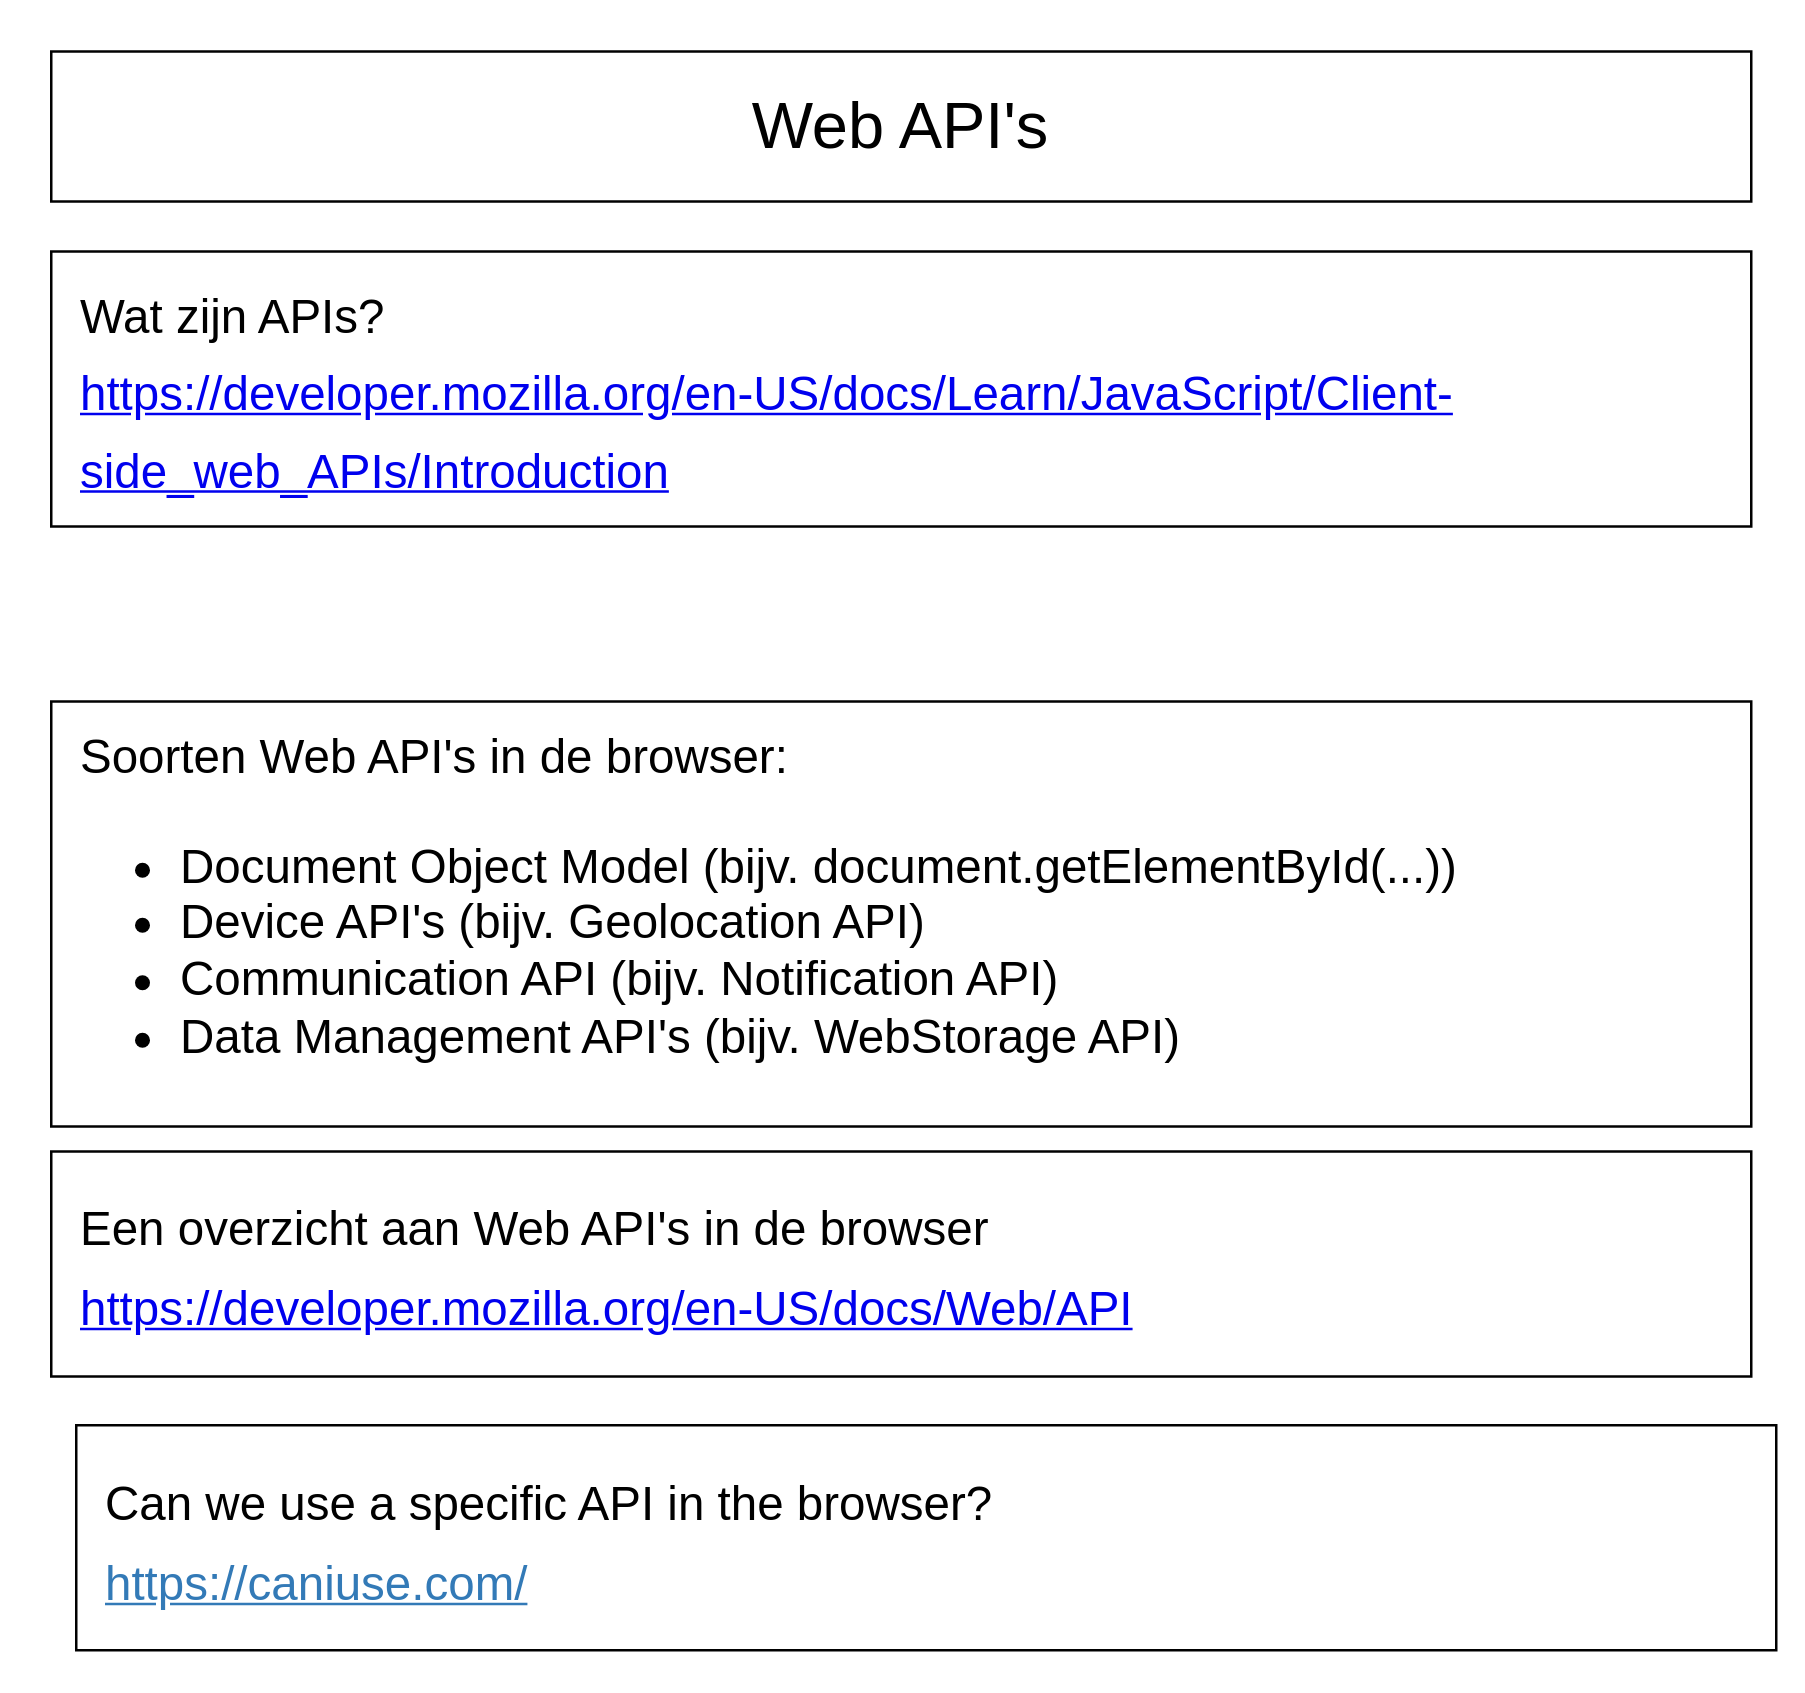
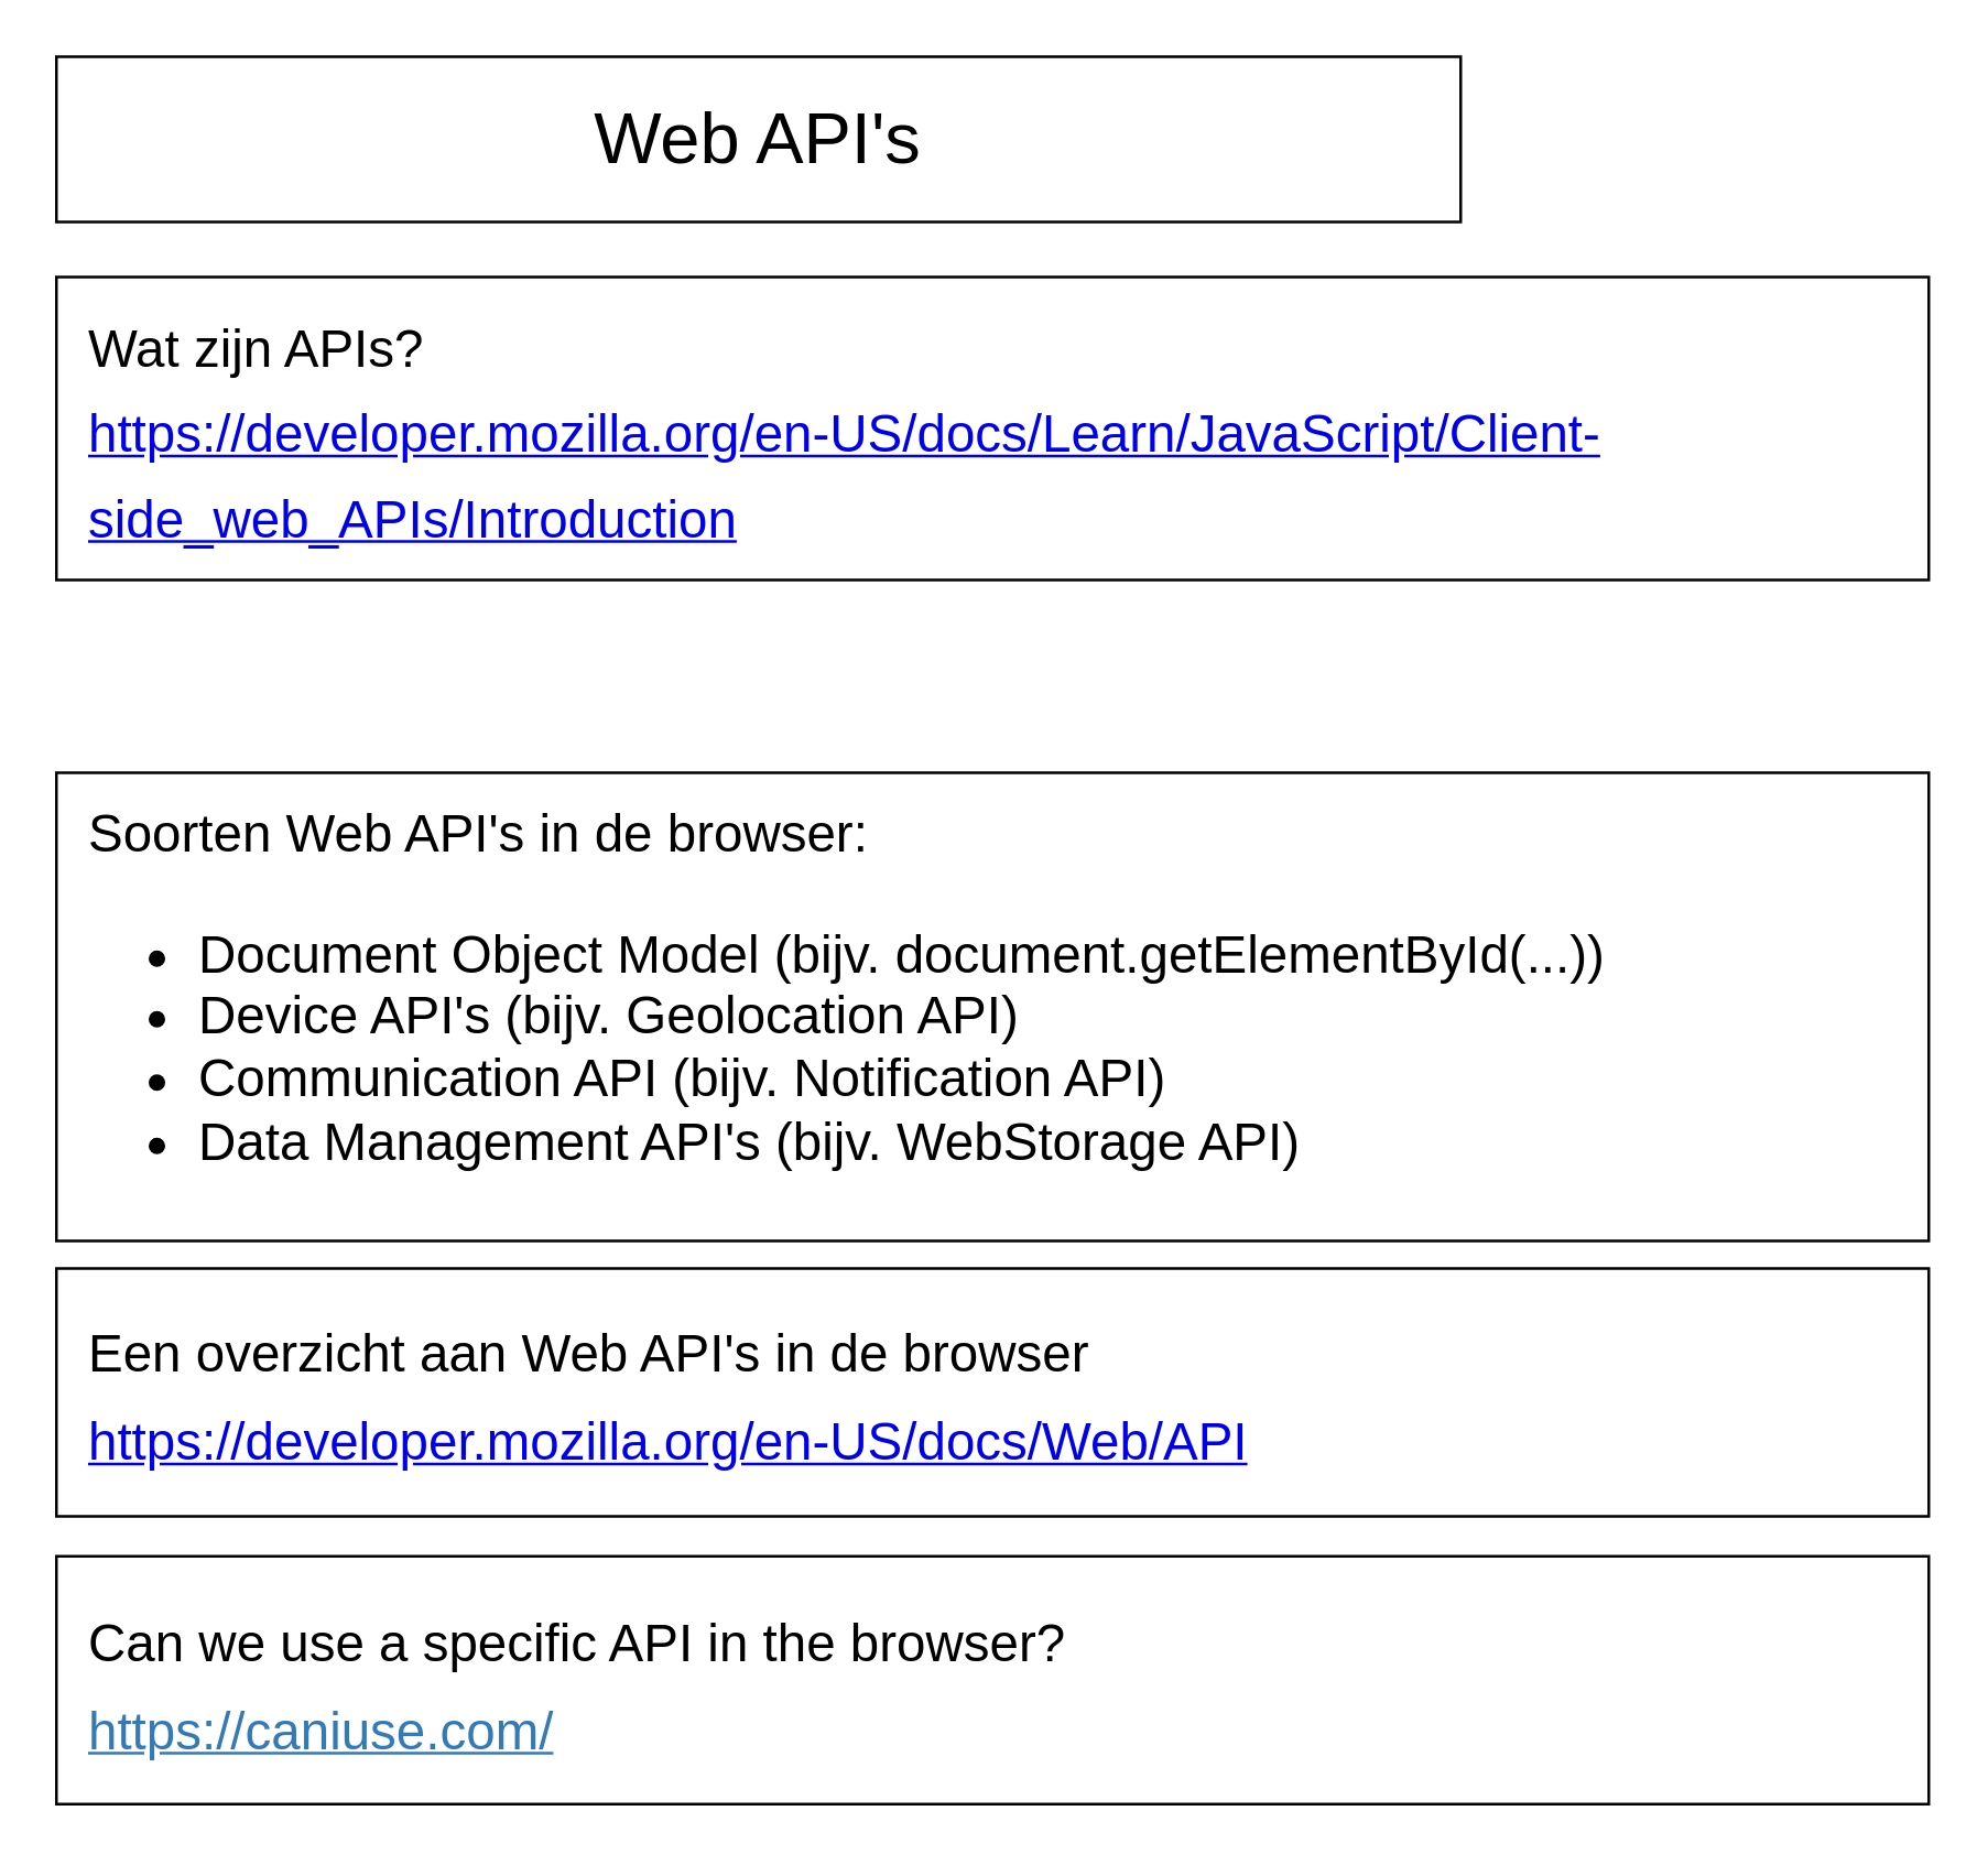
  <mxCell id="0" />
  <mxCell id="1" parent="0" />
- <mxCell id="2" value="Web API's" style="rounded=0;whiteSpace=wrap;html=1;fontSize=26;" parent="1" vertex="1"><mxGeometry x="20" y="20" width="680" height="60" as="geometry" /></mxCell>
+ <mxCell id="2" value="Web API's" style="rounded=0;whiteSpace=wrap;html=1;fontSize=26;" parent="1" vertex="1"><mxGeometry x="20" y="20" width="510" height="60" as="geometry" /></mxCell>
  <mxCell id="3" value="&lt;font&gt;&lt;span style=&quot;font-size: 19px&quot;&gt;Een overzicht aan Web API's in de browser&lt;/span&gt;&lt;br&gt;&lt;span style=&quot;font-size: 19px&quot;&gt;&lt;a href=&quot;https://developer.mozilla.org/en-US/docs/Web/API&quot;&gt;https://developer.mozilla.org/en-US/docs/Web/API&lt;/a&gt;&lt;/span&gt;&lt;br&gt;&lt;/font&gt;" style="rounded=0;whiteSpace=wrap;html=1;fontSize=26;align=left;spacingLeft=10;" parent="1" vertex="1"><mxGeometry x="20" y="460" width="680" height="90" as="geometry" /></mxCell>
  <mxCell id="4" value="&lt;font&gt;&lt;span style=&quot;font-size: 19px&quot;&gt;Wat zijn APIs?&lt;/span&gt;&lt;br&gt;&lt;span style=&quot;font-size: 19px&quot;&gt;&lt;a href=&quot;https://developer.mozilla.org/en-US/docs/Learn/JavaScript/Client-side_web_APIs/Introduction&quot;&gt;https://developer.mozilla.org/en-US/docs/Learn/JavaScript/Client-side_web_APIs/Introduction&lt;/a&gt;&lt;/span&gt;&lt;br&gt;&lt;/font&gt;" style="rounded=0;whiteSpace=wrap;html=1;fontSize=26;align=left;spacingLeft=10;" parent="1" vertex="1"><mxGeometry x="20" y="100" width="680" height="110" as="geometry" /></mxCell>
  <mxCell id="5" value="&lt;font style=&quot;font-size: 19px&quot;&gt;Soorten Web API's in de browser:&lt;br&gt;&lt;ul&gt;&lt;li&gt;&lt;font style=&quot;font-size: 19px&quot;&gt;Document Object Model (bijv. document.getElementById(...))&lt;/font&gt;&lt;/li&gt;&lt;li&gt;&lt;font style=&quot;font-size: 19px&quot;&gt;Device API's (bijv. Geolocation API)&lt;/font&gt;&lt;/li&gt;&lt;li&gt;&lt;font style=&quot;font-size: 19px&quot;&gt;Communication API (bijv. Notification API)&lt;/font&gt;&lt;/li&gt;&lt;li&gt;&lt;font style=&quot;font-size: 19px&quot;&gt;Data Management API's (bijv. WebStorage API)&lt;/font&gt;&lt;/li&gt;&lt;/ul&gt;&lt;/font&gt;" style="rounded=0;whiteSpace=wrap;html=1;fontSize=26;align=left;spacingLeft=10;" parent="1" vertex="1"><mxGeometry x="20" y="280" width="680" height="170" as="geometry" /></mxCell>
- <mxCell id="6" value="&lt;font&gt;&lt;span style=&quot;font-size: 19px&quot;&gt;Can we use a specific API in the browser?&lt;br&gt;&lt;/span&gt;&lt;font color=&quot;#337ab7&quot;&gt;&lt;span style=&quot;font-size: 19px&quot;&gt;&lt;u&gt;https://caniuse.com/&lt;/u&gt;&lt;/span&gt;&lt;/font&gt;&lt;br&gt;&lt;/font&gt;" style="rounded=0;whiteSpace=wrap;html=1;fontSize=26;align=left;spacingLeft=10;" parent="1" vertex="1"><mxGeometry x="30" y="569.5" width="680" height="90" as="geometry" /></mxCell>
+ <mxCell id="6" value="&lt;font&gt;&lt;span style=&quot;font-size: 19px&quot;&gt;Can we use a specific API in the browser?&lt;br&gt;&lt;/span&gt;&lt;font color=&quot;#337ab7&quot;&gt;&lt;span style=&quot;font-size: 19px&quot;&gt;&lt;u&gt;https://caniuse.com/&lt;/u&gt;&lt;/span&gt;&lt;/font&gt;&lt;br&gt;&lt;/font&gt;" style="rounded=0;whiteSpace=wrap;html=1;fontSize=26;align=left;spacingLeft=10;" parent="1" vertex="1"><mxGeometry x="20" y="564.5" width="680" height="90" as="geometry" /></mxCell>
